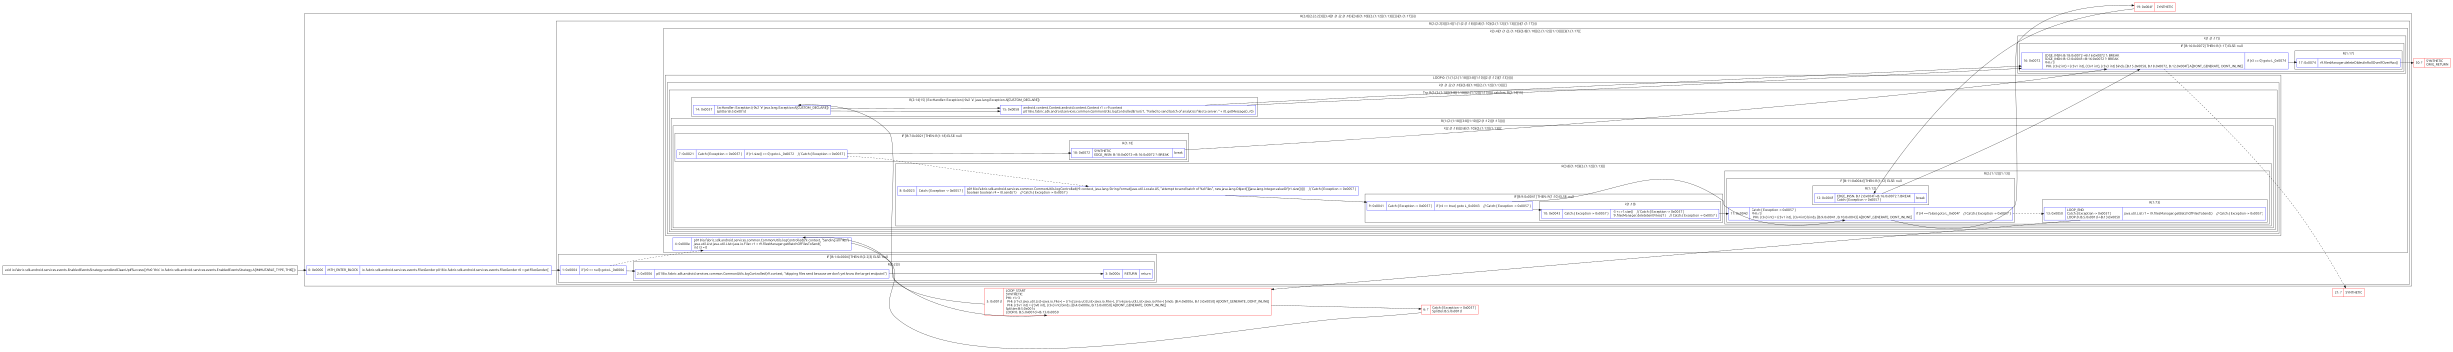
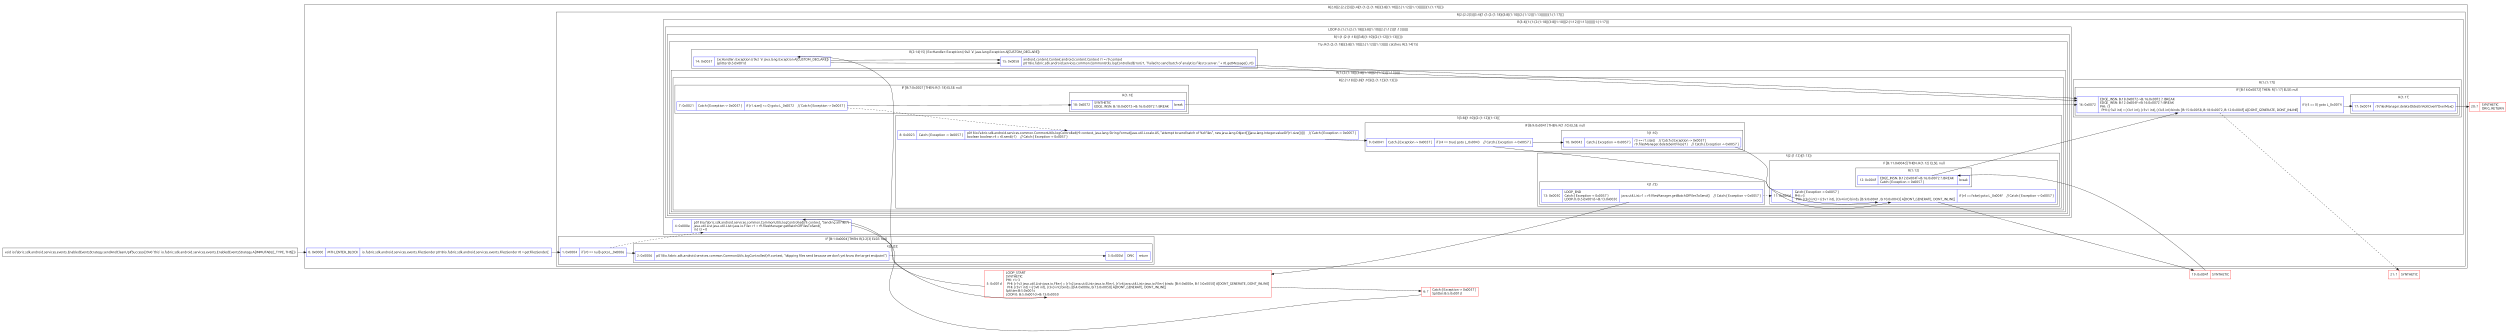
  digraph {
    fontname=Ubuntu
    rankdir=LR
    node [color=blue fontname=Ubuntu shape=record]
    edge [fontname=Ubuntu]
    n1 [label="{2\:\ 0x0006|p018io.fabric.sdk.android.services.common.CommonUtils.logControlled(r9.context, \"skipping files send because we don't yet know the target endpoint\")\l}"]
-   n2 [label="{3\:\ 0x000d|RETURN\l|return\l}"]
+   n2 [label="{3\:\ 0x000d|ORIG\l|return\l}"]
    n3 [label="{1\:\ 0x0004|if (r0 == null) goto L_0x0006\l}"]
    n4 [label="{18\:\ 0x0072|SYNTHETIC\lEDGE_INSN: B:18:0x0072\-\>B:16:0x0072 ?: BREAK  \l|break\l}"]
    n5 [label="{7\:\ 0x0021|Catch:\{ Exception \-\> 0x0057 \}\l|if (r1.size() \<= 0) goto L_0x0072     \/\/ Catch:\{ Exception \-\> 0x0057 \}\l}"]
    n6 [label="{10\:\ 0x0043|Catch:\{ Exception \-\> 0x0057 \}\l|r3 += r1.size()     \/\/ Catch:\{ Exception \-\> 0x0057 \}\lr9.filesManager.deleteSentFiles(r1)     \/\/ Catch:\{ Exception \-\> 0x0057 \}\l}"]
    n7 [label="{9\:\ 0x0041|Catch:\{ Exception \-\> 0x0057 \}\l|if (r4 == true) goto L_0x0043     \/\/ Catch:\{ Exception \-\> 0x0057 \}\l}"]
    n8 [label="{12\:\ 0x004f|EDGE_INSN: B:12:0x004f\-\>B:16:0x0072 ?: BREAK  \lCatch:\{ Exception \-\> 0x0057 \}\l|break\l}"]
    n9 [label="{11\:\ 0x004d|Catch:\{ Exception \-\> 0x0057 \}\lPHI: r3 \l  PHI: (r3v3 int) = (r3v1 int), (r3v4 int) binds: [B:9:0x0041, B:10:0x0043] A[DONT_GENERATE, DONT_INLINE]\l|if (r4 == false) goto L_0x004f     \/\/ Catch:\{ Exception \-\> 0x0057 \}\l}"]
    n10 [label="{13\:\ 0x0050|LOOP_END\lCatch:\{ Exception \-\> 0x0057 \}\lLOOP:0: B:5:0x001d\-\>B:13:0x0050\l|java.util.List r1 = r9.filesManager.getBatchOfFilesToSend()     \/\/ Catch:\{ Exception \-\> 0x0057 \}\l}"]
    n11 [label="{8\:\ 0x0023|Catch:\{ Exception \-\> 0x0057 \}\l|p018io.fabric.sdk.android.services.common.CommonUtils.logControlled(r9.context, java.lang.String.format(java.util.Locale.US, \"attempt to send batch of %d files\", new java.lang.Object[]\{java.lang.Integer.valueOf(r1.size())\}))     \/\/ Catch:\{ Exception \-\> 0x0057 \}\lboolean boolean r4 = r0.send(r1)     \/\/ Catch:\{ Exception \-\> 0x0057 \}\l}"]
    n12 [label="{14\:\ 0x0057|ExcHandler: Exception (r0v2 'e' java.lang.Exception A[CUSTOM_DECLARE])\lSplitter:B:5:0x001d\l}"]
    n13 [label="{15\:\ 0x0058|android.content.Context android.content.Context r1 = r9.context\lp018io.fabric.sdk.android.services.common.CommonUtils.logControlledError(r1, \"Failed to send batch of analytics files to server: \" + r0.getMessage(), r0)\l}"]
    n14 [label="{17\:\ 0x0074|r9.filesManager.deleteOldestInRollOverIfOverMax()\l}"]
    n15 [label="{16\:\ 0x0072|EDGE_INSN: B:18:0x0072\-\>B:16:0x0072 ?: BREAK  \lEDGE_INSN: B:12:0x004f\-\>B:16:0x0072 ?: BREAK  \lPHI: r3 \l  PHI: (r3v2 int) = (r3v1 int), (r3v1 int), (r3v3 int) binds: [B:15:0x0058, B:18:0x0072, B:12:0x004f] A[DONT_GENERATE, DONT_INLINE]\l|if (r3 == 0) goto L_0x0074\l}"]
    n16 [label="{4\:\ 0x000e|p018io.fabric.sdk.android.services.common.CommonUtils.logControlled(r9.context, \"Sending all files\")\ljava.util.List java.util.List\<java.io.File\> r1 = r9.filesManager.getBatchOfFilesToSend()\lint r3 = 0\l}"]
    n17 [label="{0\:\ 0x0000|MTH_ENTER_BLOCK\l|io.fabric.sdk.android.services.events.FilesSender p018io.fabric.sdk.android.services.events.FilesSender r0 = getFilesSender()\l}"]
    n18 [color=red label="{19\:\ 0x004f|SYNTHETIC\l}"]
    n19 [color=red label="{5\:\ 0x001d|LOOP_START\lSYNTHETIC\lPHI: r1 r3 \l  PHI: (r1v3 java.util.List\<java.io.File\>) = (r1v2 java.util.List\<java.io.File\>), (r1v6 java.util.List\<java.io.File\>) binds: [B:4:0x000e, B:13:0x0050] A[DONT_GENERATE, DONT_INLINE]\l  PHI: (r3v1 int) = (r3v0 int), (r3v3 int) binds: [B:4:0x000e, B:13:0x0050] A[DONT_GENERATE, DONT_INLINE]\lSplitter:B:5:0x001d\lLOOP:0: B:5:0x001d\-\>B:13:0x0050\l}"]
    n20 [color=red label="{20\:\ ?|SYNTHETIC\lORIG_RETURN\l}"]
    n21 [color=red label="{21\:\ ?|SYNTHETIC\l}"]
    n22 [color=red label="{6\:\ ?|Catch:\{ Exception \-\> 0x0057 \}\lSplitter:B:5:0x001d\l}"]
    n23 [label="{void io.fabric.sdk.android.services.events.EnabledEventsStrategy.sendAndCleanUpIfSuccess((r9v0 'this' io.fabric.sdk.android.services.events.EnabledEventsStrategy A[IMMUTABLE_TYPE, THIS])) }" color=""]
    subgraph cluster_1 {
      label="R(2:0|(2:(2:2|3)|(3:4|(1:(1:(2:(1:18)|(3:8|(1:10)|(2:(1:12)|(1:13))))))|(1:(1:17)))))"
      n17
      subgraph cluster_2 {
        label="R(2:(2:2|3)|(3:4|(1:(1:(2:(1:18)|(3:8|(1:10)|(2:(1:12)|(1:13))))))|(1:(1:17))))"
        subgraph cluster_3 {
          label="IF [B:1:0x0004] THEN: R(2:2|3) ELSE: null"
          n3
          subgraph cluster_4 {
            label="R(2:2|3)"
            n1
            n2
          }
        }
        subgraph cluster_5 {
          label="R(3:4|(1:(1:(2:(1:18)|(3:8|(1:10)|(2:(1:12)|(1:13))))))|(1:(1:17)))"
          n16
          subgraph cluster_6 {
            label="LOOP:0: (1:(1:(2:(1:18)|(3:8|(1:10)|(2:(1:12)|(1:13))))))"
            subgraph cluster_7 {
              label="R(1:(1:(2:(1:18)|(3:8|(1:10)|(2:(1:12)|(1:13))))))"
              subgraph cluster_8 {
                label="Try: R(1:(2:(1:18)|(3:8|(1:10)|(2:(1:12)|(1:13))))) catches: R(2:14|15)"
                subgraph cluster_9 {
                  label="R(1:(2:(1:18)|(3:8|(1:10)|(2:(1:12)|(1:13)))))"
                  subgraph cluster_10 {
                    label="R(2:(1:18)|(3:8|(1:10)|(2:(1:12)|(1:13))))"
                    subgraph cluster_11 {
                      label="IF [B:7:0x0021] THEN: R(1:18) ELSE: null"
                      n5
                      subgraph cluster_12 {
                        label="R(1:18)"
                        n4
                      }
                    }
                    subgraph cluster_13 {
                      label="R(3:8|(1:10)|(2:(1:12)|(1:13)))"
                      n11
                      subgraph cluster_14 {
                        label="IF [B:9:0x0041] THEN: R(1:10) ELSE: null"
                        n7
                        subgraph cluster_15 {
                          label="R(1:10)"
                          n6
                        }
                      }
                      subgraph cluster_16 {
                        label="R(2:(1:12)|(1:13))"
                        subgraph cluster_17 {
                          label="IF [B:11:0x004d] THEN: R(1:12) ELSE: null"
                          n9
                          subgraph cluster_18 {
                            label="R(1:12)"
                            n8
                          }
                        }
                        subgraph cluster_19 {
                          label="R(1:73)"
                          n10
                        }
                      }
                    }
                  }
                }
                subgraph cluster_20 {
                  label="R(2:14|15) | ExcHandler: Exception (r0v2 'e' java.lang.Exception A[CUSTOM_DECLARE])\l"
                  n12
                  n13
                }
              }
            }
          }
          subgraph cluster_21 {
            label="R(1:(1:17))"
            subgraph cluster_22 {
              label="IF [B:16:0x0072] THEN: R(1:17) ELSE: null"
              n15
              subgraph cluster_23 {
                label="R(1:17)"
                n14
              }
            }
          }
        }
      }
    }
    subgraph cluster_24 {
      label="R(2:14|15) | ExcHandler: Exception (r0v2 'e' java.lang.Exception A[CUSTOM_DECLARE])\l"
    }
    n1 -> n2
    n3 -> n1
    n3 -> n16 [style=dashed]
    n4 -> n15
    n5 -> n4
    n5 -> n11 [style=dashed]
    n6 -> n9
    n7 -> n6
    n7 -> n9 [style=solid]
    n8 -> n15
-   n9 -> n10 [style=dashed]
+   n10 -> n9 [style=dashed]
    n9 -> n18
    n10 -> n19
    n11 -> n7
    n12 -> n13
    n12 -> n13
    n13 -> n15
    n13 -> n15
    n14 -> n20
    n15 -> n14
    n15 -> n21 [style=dashed]
    n16 -> n19
    n17 -> n3
    n18 -> n8
    n19 -> n12
    n19 -> n22
    n22 -> n16
    n23 -> n17
  }
